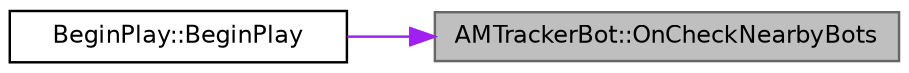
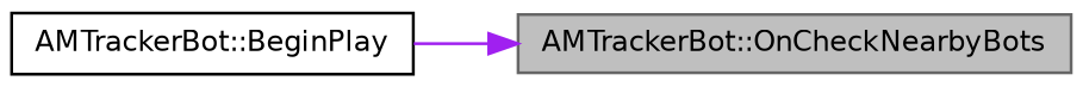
  digraph {
    rankdir=RL
    node [fontname=Helvetica fontsize=10 shape=record style=filled]
    n1 [color=gray40 fillcolor=grey75 fontcolor=black height=0.2 label="AMTrackerBot::OnCheckNearbyBots" width=0.4]
-   n2 [color=black fillcolor=white height=0.2 label="BeginPlay::BeginPlay" width=0.4]
+   n2 [color=black fillcolor=white height=0.2 label="AMTrackerBot::BeginPlay" width=0.4]
    n1 -> n2 [color=purple dir=back fontname=Helvetica fontsize=10 labelfontname=Helvetica labelfontsize=10 style=solid]
  }
